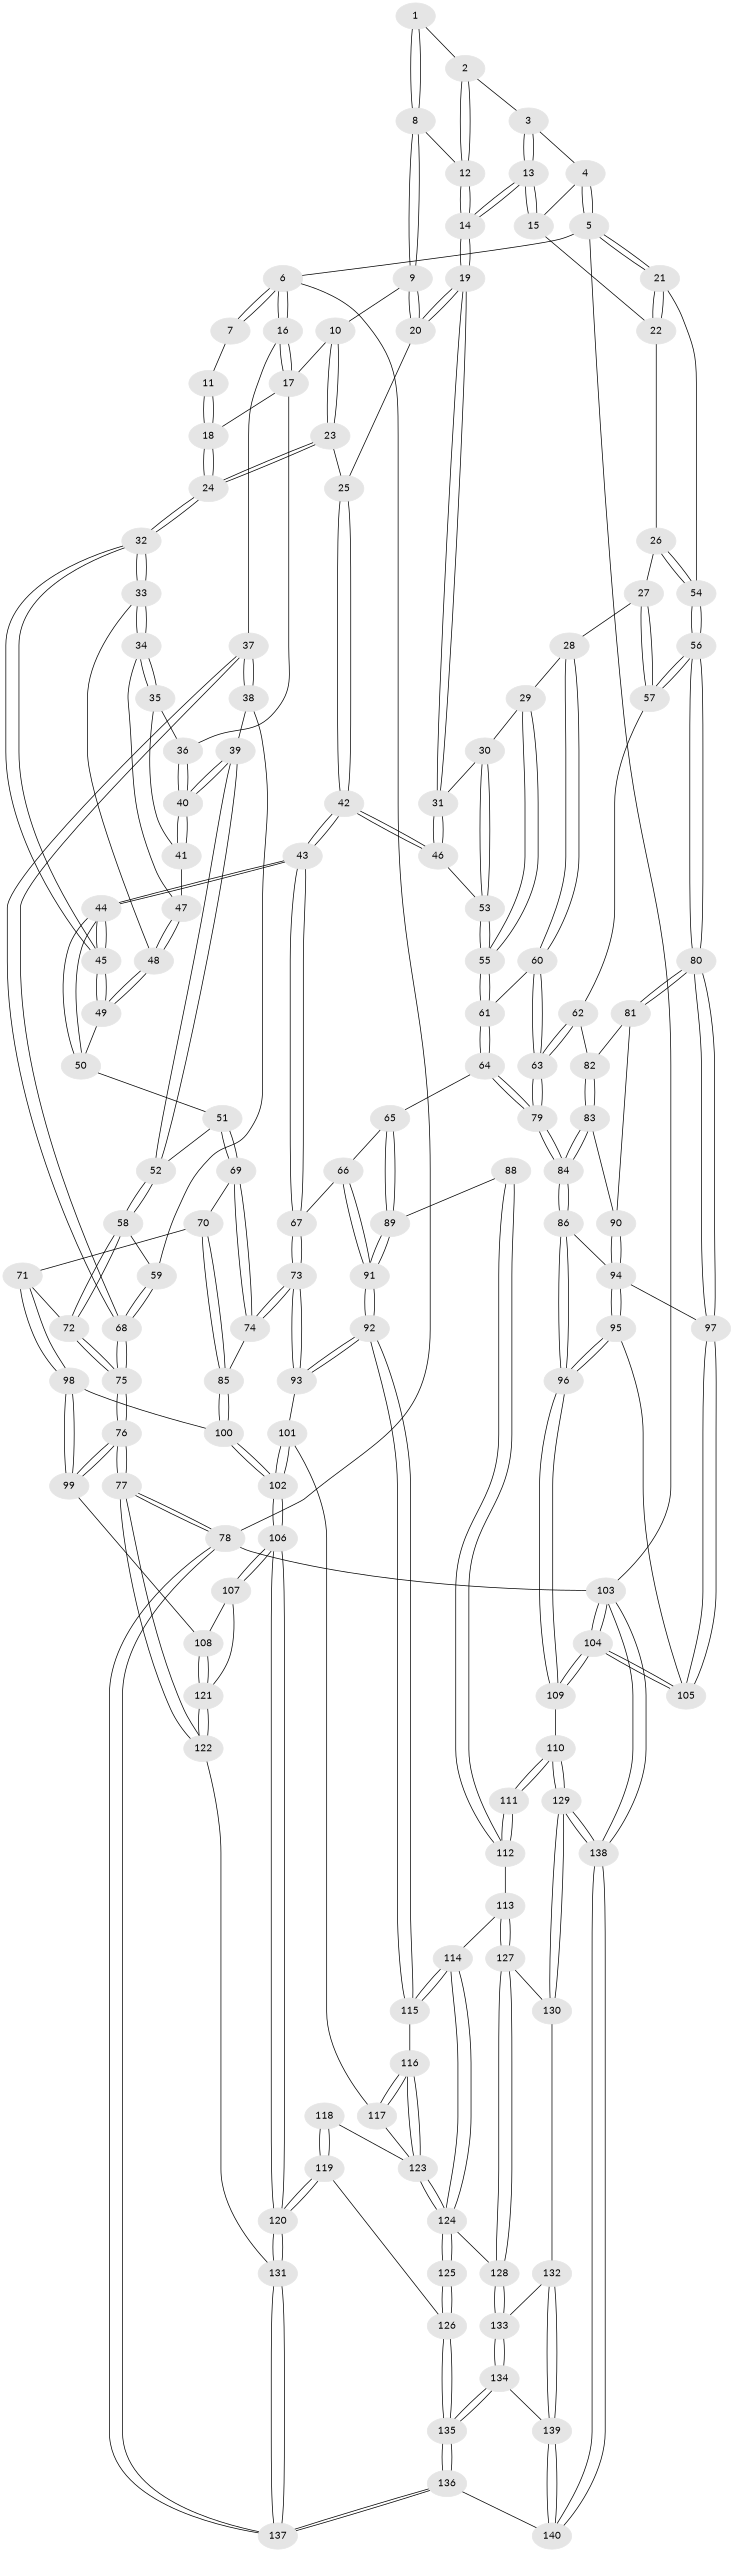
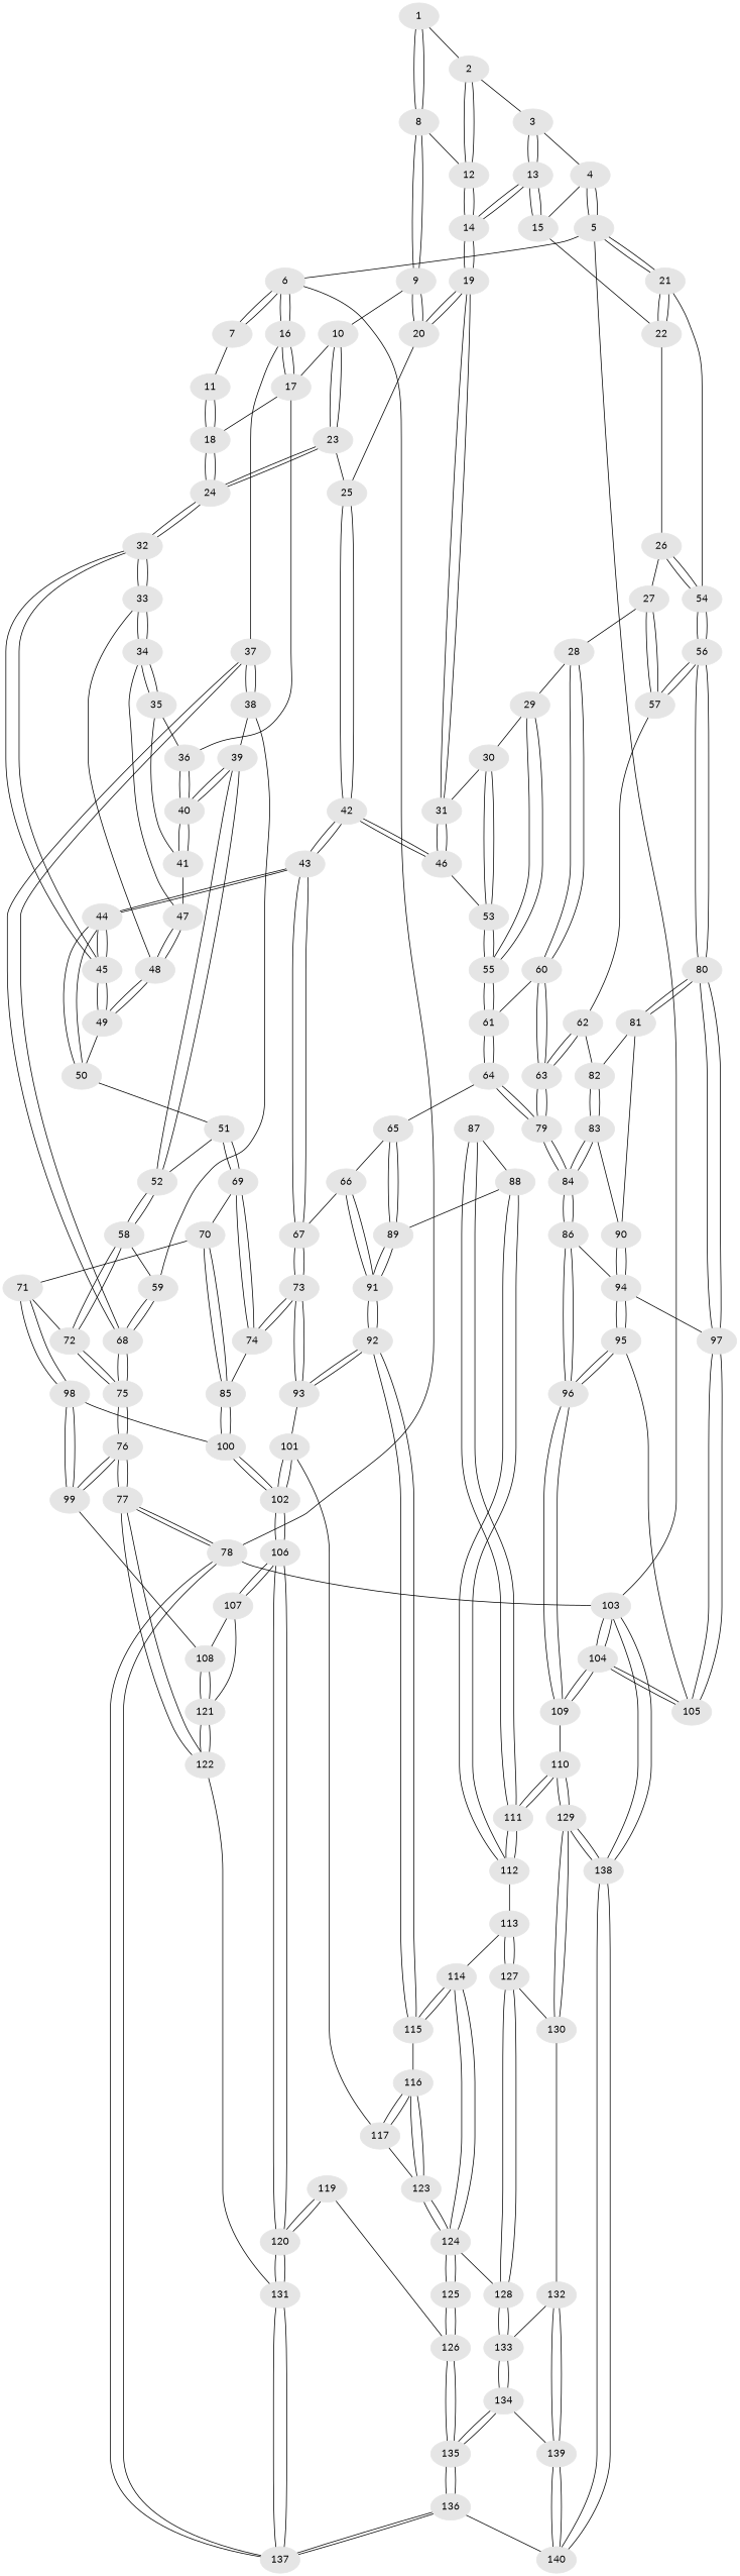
  graph {
    fontname=Lato
    node [color=gray90 fontname=Lato style=filled]
    edge [fontname=Lato]
    1
    2
    8
    3
    12
    9
    4
    13
    14
    5
    15
    6
    21
    103
    22
    7
    16
    78
    54
    104
    138
    11
    17
    37
    137
    18
    10
    20
    23
    25
    24
    19
    31
    26
    36
    38
    68
    40
    32
    46
    42
    56
    27
    33
    45
    43
    28
    57
    29
    60
    62
    30
    55
    61
    63
    53
    34
    48
    49
    35
    47
    41
    39
    59
    75
    52
    58
    44
    67
    50
    73
    51
    69
    70
    74
    72
    80
    64
    81
    97
    82
    79
    65
    83
    84
    66
    89
    91
    92
    93
    76
    71
    85
    98
    100
    99
    101
    77
    122
    108
    131
    86
    90
    105
    94
    96
    102
+   87
    88
    111
    109
    112
    113
    95
    115
    116
    117
    110
    121
    106
    123
    107
    120
    140
    129
    130
    114
    127
    124
    128
    125
-   118
    119
    126
    135
    133
    136
    132
    134
    139
    1 -- 2
    1 -- 8
    1 -- 8
    2 -- 3
    2 -- 12
    2 -- 12
    8 -- 12
    8 -- 9
    8 -- 9
    3 -- 4
    3 -- 13
    3 -- 13
    12 -- 14
    12 -- 14
    9 -- 10
    9 -- 20
    9 -- 20
    4 -- 5
    4 -- 5
    4 -- 15
    13 -- 14
    13 -- 14
    13 -- 15
    13 -- 15
    14 -- 19
    14 -- 19
    5 -- 6
    5 -- 21
    5 -- 21
    5 -- 103
    15 -- 22
    6 -- 7
    6 -- 7
    6 -- 16
    6 -- 16
    6 -- 78
    21 -- 22
    21 -- 22
    21 -- 54
    103 -- 104
    103 -- 104
    103 -- 138
    103 -- 138
    22 -- 26
    7 -- 11
    16 -- 17
    16 -- 17
    16 -- 37
    78 -- 103
    78 -- 137
    78 -- 137
    54 -- 56
    54 -- 56
    104 -- 105
    104 -- 105
    104 -- 109
    104 -- 109
    138 -- 140
    138 -- 140
    11 -- 18
    11 -- 18
    17 -- 18
    17 -- 36
    37 -- 38
    37 -- 38
    37 -- 68
    37 -- 68
    18 -- 24
    18 -- 24
    10 -- 17
    10 -- 23
    10 -- 23
    20 -- 25
    23 -- 25
    23 -- 24
    23 -- 24
    25 -- 42
    25 -- 42
    24 -- 32
    24 -- 32
    19 -- 20
    19 -- 20
    19 -- 31
    19 -- 31
    31 -- 46
    31 -- 46
    26 -- 54
    26 -- 54
    26 -- 27
    36 -- 40
    36 -- 40
    38 -- 39
    38 -- 59
    68 -- 75
    68 -- 75
    40 -- 41
    40 -- 41
    32 -- 33
    32 -- 33
    32 -- 45
    32 -- 45
    46 -- 53
    42 -- 46
    42 -- 46
    42 -- 43
    42 -- 43
    56 -- 57
    56 -- 57
    56 -- 80
    56 -- 80
    27 -- 28
    27 -- 57
    27 -- 57
    33 -- 34
    33 -- 34
    33 -- 48
    45 -- 49
    45 -- 49
    43 -- 44
    43 -- 44
    43 -- 67
    43 -- 67
    28 -- 29
    28 -- 60
    28 -- 60
    57 -- 62
    29 -- 30
    29 -- 55
    29 -- 55
    60 -- 61
    60 -- 63
    60 -- 63
    62 -- 63
    62 -- 63
    62 -- 82
    30 -- 31
    30 -- 53
    30 -- 53
    55 -- 61
    55 -- 61
    61 -- 64
    61 -- 64
    63 -- 79
    63 -- 79
    53 -- 55
    53 -- 55
    34 -- 35
    34 -- 35
    34 -- 47
    48 -- 49
    48 -- 49
    49 -- 50
    35 -- 36
    35 -- 41
    47 -- 48
    47 -- 48
    41 -- 47
    39 -- 40
    39 -- 40
    39 -- 52
    39 -- 52
    59 -- 68
    59 -- 68
    75 -- 76
    75 -- 76
    52 -- 58
    52 -- 58
    58 -- 59
    58 -- 72
    58 -- 72
    44 -- 45
    44 -- 45
    44 -- 50
    44 -- 50
    67 -- 73
    67 -- 73
    50 -- 51
    73 -- 74
    73 -- 74
    73 -- 93
    73 -- 93
    51 -- 52
    51 -- 69
    51 -- 69
    69 -- 70
    69 -- 74
    69 -- 74
    70 -- 71
    70 -- 85
    70 -- 85
    74 -- 85
    72 -- 75
    72 -- 75
    80 -- 81
    80 -- 81
    80 -- 97
    80 -- 97
    64 -- 79
    64 -- 79
    64 -- 65
    81 -- 82
    81 -- 90
    97 -- 105
    97 -- 105
    82 -- 83
    82 -- 83
    79 -- 84
    79 -- 84
    65 -- 66
    65 -- 89
    65 -- 89
    83 -- 84
    83 -- 84
    83 -- 90
    84 -- 86
    84 -- 86
    66 -- 67
    66 -- 91
    66 -- 91
    89 -- 91
    89 -- 91
    91 -- 92
    91 -- 92
    92 -- 93
    92 -- 93
    92 -- 115
    92 -- 115
    93 -- 101
    76 -- 99
    76 -- 99
    76 -- 77
    76 -- 77
    71 -- 72
    71 -- 98
    71 -- 98
    85 -- 100
    85 -- 100
    98 -- 100
    98 -- 99
    98 -- 99
    100 -- 102
    100 -- 102
    99 -- 108
    101 -- 102
    101 -- 102
    101 -- 117
    77 -- 78
    77 -- 78
    77 -- 122
    77 -- 122
    122 -- 131
    108 -- 121
    108 -- 121
    131 -- 137
    131 -- 137
    86 -- 94
    86 -- 96
    86 -- 96
    90 -- 94
    90 -- 94
    94 -- 97
    94 -- 95
    94 -- 95
    96 -- 109
    96 -- 109
    102 -- 106
    102 -- 106
+   87 -- 88
+   87 -- 111
+   87 -- 111
    88 -- 89
    88 -- 112
    88 -- 112
    111 -- 112
    111 -- 112
    109 -- 110
    112 -- 113
    113 -- 114
    113 -- 127
    113 -- 127
    95 -- 105
    95 -- 96
    95 -- 96
    115 -- 116
    116 -- 117
    116 -- 117
    116 -- 123
    116 -- 123
    117 -- 123
    110 -- 111
    110 -- 111
    110 -- 129
    110 -- 129
    121 -- 122
    121 -- 122
    106 -- 107
    106 -- 107
    106 -- 120
    106 -- 120
    123 -- 124
    123 -- 124
    107 -- 108
    107 -- 121
    120 -- 131
    120 -- 131
    129 -- 138
    129 -- 138
    129 -- 130
    129 -- 130
    130 -- 132
    114 -- 115
    114 -- 115
    114 -- 124
    114 -- 124
    127 -- 130
    127 -- 128
    127 -- 128
    124 -- 128
    124 -- 125
    124 -- 125
    128 -- 133
    128 -- 133
    125 -- 126
    125 -- 126
-   118 -- 123
-   118 -- 119
-   118 -- 119
    119 -- 120
    119 -- 120
    119 -- 126
    126 -- 135
    126 -- 135
    135 -- 136
    135 -- 136
    133 -- 134
    133 -- 134
    136 -- 137
    136 -- 137
    136 -- 140
    132 -- 133
    132 -- 139
    132 -- 139
    134 -- 135
    134 -- 135
    134 -- 139
    139 -- 140
    139 -- 140
  }
